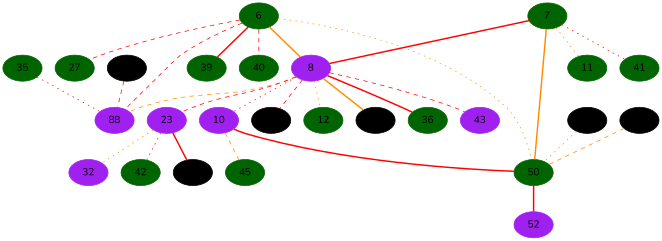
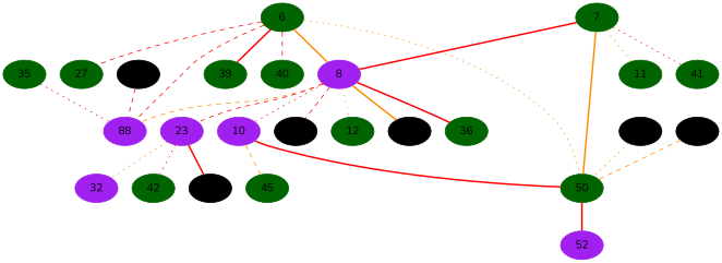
  graph {
    fontname=Nunito
    node [color=darkgreen fontname=Nunito style=filled]
    edge [color=red fontname=Nunito style=dashed]
    6 [super="+4"]
    8 [color=purple super="+5"]
    27
    n4 [color=purple label=88 super="+3+18"]
    39
    40 [super="+16"]
    50 [super="+13+9"]
    10 [color=purple]
    12
    22 [color=black]
    23 [color=purple]
    36 [super="+25"]
-   43 [color=purple]
    49 [color=black]
    52 [color=purple super="+48"]
    7 [super="+2"]
    11
    41
    45
    32 [color=purple]
    42
    51 [color=black]
    21 [color=black]
    35
    37 [color=black super="+28"]
    46 [color=black super="+44"]
    6 -- 8 [color=darkorange style=bold]
    6 -- 27
    6 -- n4
    6 -- 39 [style=bold]
    6 -- 40
    6 -- 50 [color=darkorange style=dotted weight=2]
    8 -- n4 [color=darkorange weight=2]
    8 -- 10 [style=dotted weight=2]
    8 -- 12 [color=darkorange style=dotted]
    8 -- 22 [color=darkorange style=bold]
    8 -- 23 [weight=2]
    8 -- 36 [style=bold]
-   8 -- 43
    8 -- 49
    50 -- 52 [style=bold]
    10 -- 50 [style=bold]
    10 -- 45 [color=darkorange]
    23 -- 32 [color=darkorange style=dotted]
    23 -- 42 [style=dotted]
    23 -- 51 [style=bold]
    7 -- 8 [style=bold weight=2]
    7 -- 50 [color=darkorange style=bold]
    7 -- 11 [color=darkorange style=dotted]
    7 -- 41 [style=dotted]
    21 -- 50 [color=darkorange style=dotted]
    35 -- n4 [style=dotted]
    37 -- n4
    46 -- 50 [color=darkorange]
  }
